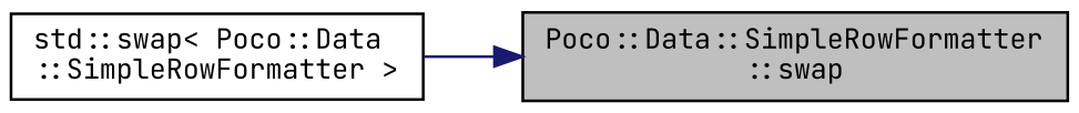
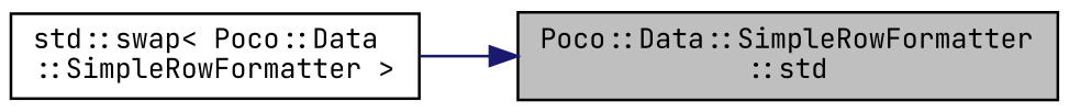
  digraph {
    rankdir=RL
    fontname="JetBrains Mono"
    node [color=black fontname="JetBrains Mono" fontsize=10 shape=record style=filled]
-   n1 [fillcolor=grey75 fontcolor=black height=0.2 label="Poco::Data::SimpleRowFormatter\l::swap" width=0.4]
+   n1 [fillcolor=grey75 fontcolor=black height=0.2 label="Poco::Data::SimpleRowFormatter\l::std" width=0.4]
    n2 [fillcolor=white height=0.2 label="std::swap\< Poco::Data\l::SimpleRowFormatter \>" width=0.4]
    n1 -> n2 [color=midnightblue dir=back fontname="JetBrains Mono" fontsize=10 labelfontname=Helvetica labelfontsize=10 style=solid]
  }
